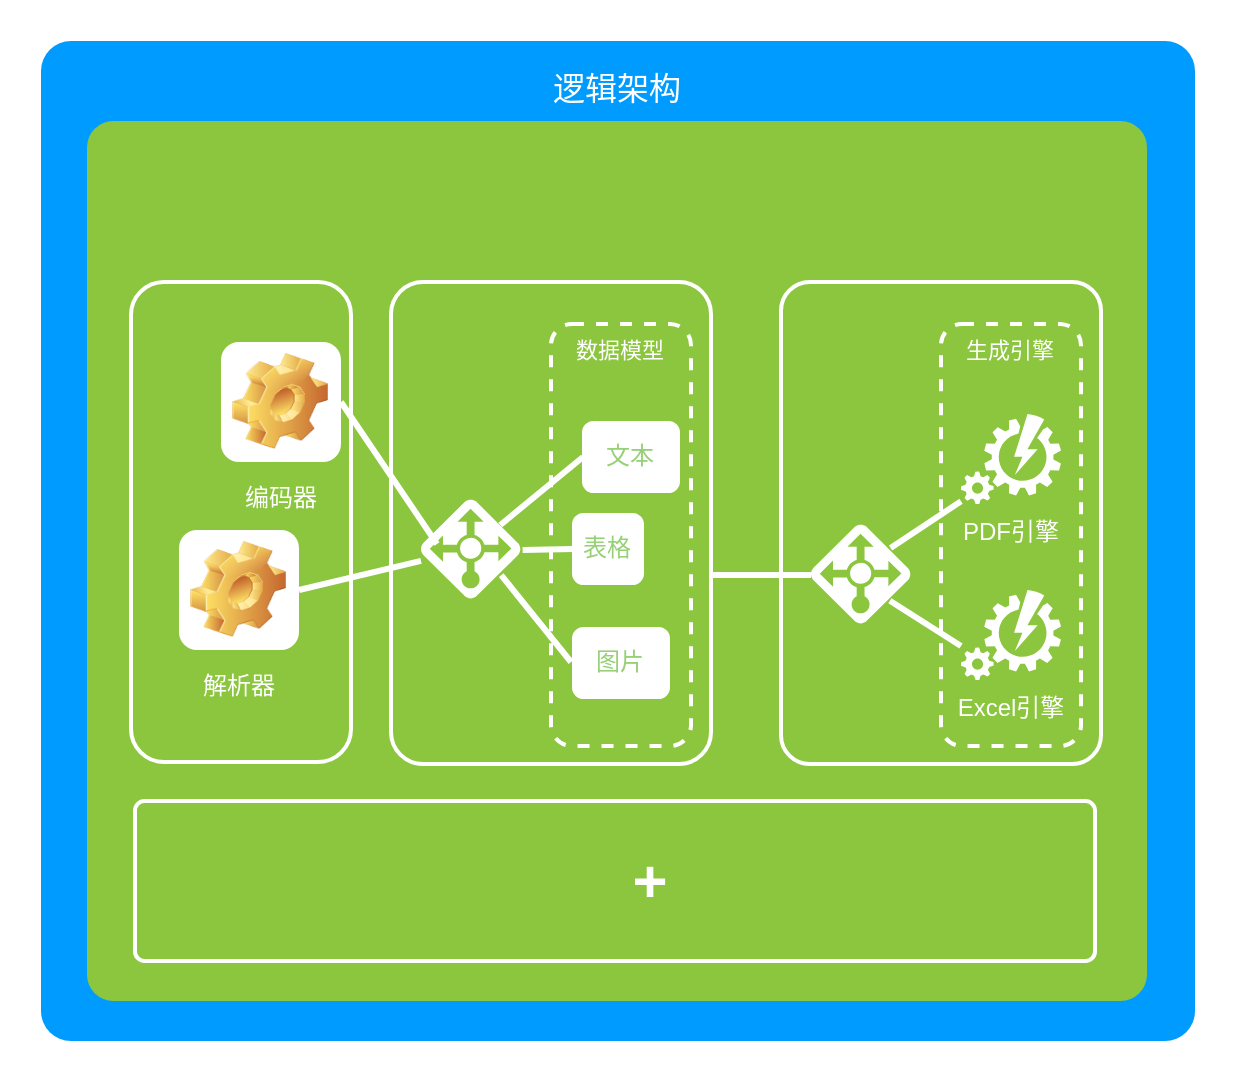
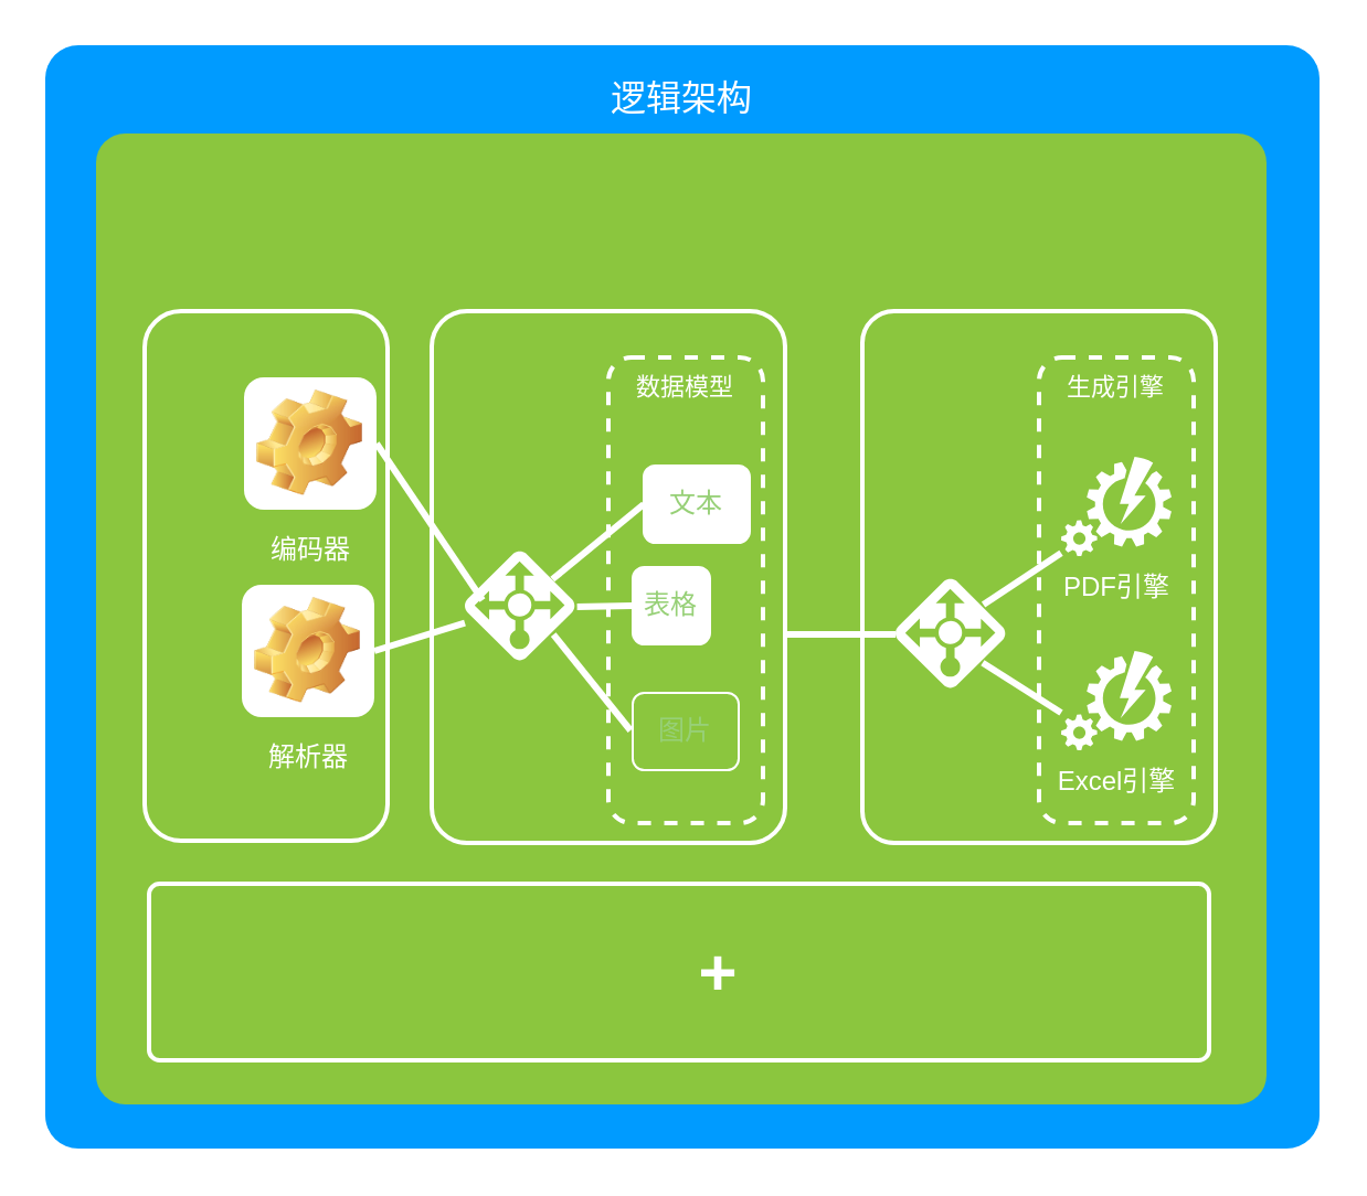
  <mxCell id="0" style=";html=1;" />
  <mxCell id="1" style=";html=1;" parent="0" />
  <mxCell id="2" value="&lt;font style=&quot;font-size: 16px ; line-height: 100%&quot;&gt;逻辑架构&lt;/font&gt;" style="whiteSpace=wrap;html=1;rounded=1;shadow=0;strokeColor=none;strokeWidth=2;fillColor=#009BFF;fontSize=20;fontColor=#FFFFFF;align=center;arcSize=3;verticalAlign=top;spacingTop=4;" parent="1" vertex="1"><mxGeometry x="20" y="20" width="577" height="500" as="geometry" /></mxCell>
  <mxCell id="3" value="" style="rounded=1;whiteSpace=wrap;html=1;shadow=0;strokeWidth=2;fillColor=#8BC63E;fontSize=12;fontColor=#000000;align=center;strokeColor=none;arcSize=3;" parent="1" vertex="1"><mxGeometry x="43" y="60" width="530" height="440" as="geometry" /></mxCell>
  <mxCell id="4" value="" style="rounded=1;whiteSpace=wrap;html=1;shadow=0;strokeWidth=2;fillColor=none;fontSize=12;fontColor=#000000;align=center;strokeColor=#FFFFFF;arcSize=10;" parent="1" vertex="1"><mxGeometry x="195" y="140.5" width="160" height="241" as="geometry" /></mxCell>
  <mxCell id="5" value="数据模型" style="rounded=1;whiteSpace=wrap;html=1;shadow=0;strokeWidth=2;fillColor=none;fontSize=11;fontColor=#FFFFFF;align=center;strokeColor=#FFFFFF;dashed=1;verticalAlign=top;" parent="1" vertex="1"><mxGeometry x="275" y="161.5" width="70" height="211" as="geometry" /></mxCell>
  <mxCell id="6" value="" style="rounded=1;whiteSpace=wrap;html=1;shadow=0;strokeWidth=2;fillColor=none;fontSize=12;fontColor=#000000;align=center;strokeColor=#FFFFFF;" parent="1" vertex="1"><mxGeometry x="65" y="140.5" width="110" height="240" as="geometry" /></mxCell>
  <mxCell id="7" style="html=1;startArrow=none;startFill=0;startSize=10;endArrow=none;endFill=0;endSize=10;strokeWidth=3;fontSize=11;fontColor=#FFFFFF;strokeColor=#FFFFFF;rounded=0;exitX=1;exitY=0.5;exitDx=0;exitDy=0;" parent="1" source="20" target="8" edge="1"><mxGeometry relative="1" as="geometry"><mxPoint x="142" y="286.5" as="sourcePoint" /></mxGeometry></mxCell>
  <mxCell id="8" value="" style="shadow=0;dashed=0;html=1;strokeColor=none;labelPosition=center;verticalLabelPosition=bottom;verticalAlign=top;shape=mxgraph.mscae.cloud.azure_load_balancer_feature;fillColor=#FFFFFF;rounded=1;fontSize=12;fontColor=#000000;align=center;" parent="1" vertex="1"><mxGeometry x="210" y="249" width="50" height="50" as="geometry" /></mxCell>
  <mxCell id="9" style="html=1;startArrow=none;startFill=0;startSize=10;endArrow=none;endFill=0;endSize=10;strokeWidth=3;fontSize=11;fontColor=#FFFFFF;entryX=0.793;entryY=0.26;entryPerimeter=0;strokeColor=#FFFFFF;rounded=0;exitX=0;exitY=0.5;exitDx=0;exitDy=0;" parent="1" source="21" target="8" edge="1"><mxGeometry relative="1" as="geometry"><mxPoint x="285" y="250.484" as="sourcePoint" /></mxGeometry></mxCell>
  <mxCell id="10" style="html=1;entryX=1.016;entryY=0.509;entryPerimeter=0;startArrow=none;startFill=0;startSize=10;endArrow=none;endFill=0;endSize=10;strokeWidth=3;fontSize=11;fontColor=#FFFFFF;strokeColor=#FFFFFF;rounded=0;exitX=0;exitY=0.5;exitDx=0;exitDy=0;" parent="1" source="22" target="8" edge="1"><mxGeometry relative="1" as="geometry"><mxPoint x="285" y="286.729" as="sourcePoint" /></mxGeometry></mxCell>
  <mxCell id="11" style="html=1;entryX=0.802;entryY=0.762;entryPerimeter=0;startArrow=none;startFill=0;startSize=10;endArrow=none;endFill=0;endSize=10;strokeWidth=3;fontSize=11;fontColor=#FFFFFF;strokeColor=#FFFFFF;rounded=0;" parent="1" target="8" edge="1"><mxGeometry relative="1" as="geometry"><mxPoint x="285" y="330.5" as="sourcePoint" /></mxGeometry></mxCell>
  <mxCell id="12" value="" style="rounded=1;whiteSpace=wrap;html=1;shadow=0;strokeWidth=2;fillColor=none;fontSize=12;fontColor=#000000;align=center;strokeColor=#FFFFFF;arcSize=9;" parent="1" vertex="1"><mxGeometry x="390" y="140.5" width="160" height="241" as="geometry" /></mxCell>
  <mxCell id="13" value="&lt;span&gt;生成引擎&lt;/span&gt;" style="rounded=1;whiteSpace=wrap;html=1;shadow=0;strokeWidth=2;fillColor=none;fontSize=11;fontColor=#FFFFFF;align=center;strokeColor=#FFFFFF;dashed=1;verticalAlign=top;" parent="1" vertex="1"><mxGeometry x="470" y="161.5" width="70" height="211" as="geometry" /></mxCell>
  <mxCell id="14" style="html=1;startArrow=none;startFill=0;startSize=10;endArrow=none;endFill=0;endSize=10;strokeWidth=3;fontSize=11;fontColor=#FFFFFF;strokeColor=#FFFFFF;rounded=0;edgeStyle=elbowEdgeStyle;elbow=vertical;" parent="1" source="17" target="4" edge="1"><mxGeometry relative="1" as="geometry" /></mxCell>
  <mxCell id="15" style="html=1;startArrow=none;startFill=0;startSize=10;endArrow=none;endFill=0;endSize=10;strokeWidth=3;fontSize=11;fontColor=#FFFFFF;strokeColor=#FFFFFF;rounded=0;exitX=0.796;exitY=0.241;exitPerimeter=0;" parent="1" source="17" edge="1"><mxGeometry relative="1" as="geometry"><mxPoint x="480" y="250.132" as="targetPoint" /></mxGeometry></mxCell>
  <mxCell id="16" style="html=1;startArrow=none;startFill=0;startSize=10;endArrow=none;endFill=0;endSize=10;strokeWidth=3;fontSize=11;fontColor=#FFFFFF;strokeColor=#FFFFFF;rounded=0;exitX=0.789;exitY=0.767;exitPerimeter=0;" parent="1" source="17" edge="1"><mxGeometry relative="1" as="geometry"><mxPoint x="480" y="322.542" as="targetPoint" /></mxGeometry></mxCell>
  <mxCell id="17" value="" style="shadow=0;dashed=0;html=1;strokeColor=none;labelPosition=center;verticalLabelPosition=bottom;verticalAlign=top;shape=mxgraph.mscae.cloud.azure_load_balancer_feature;fillColor=#FFFFFF;rounded=1;fontSize=12;fontColor=#000000;align=center;" parent="1" vertex="1"><mxGeometry x="405" y="261.5" width="50" height="50" as="geometry" /></mxCell>
  <mxCell id="18" value="" style="rounded=1;whiteSpace=wrap;html=1;shadow=0;strokeWidth=2;fillColor=none;fontSize=12;fontColor=#FFFFFF;align=center;strokeColor=#FFFFFF;arcSize=6;verticalAlign=top;" parent="1" vertex="1"><mxGeometry x="67" y="400" width="480" height="80" as="geometry" /></mxCell>
  <mxCell id="19" value="+" style="text;html=1;strokeColor=none;fillColor=none;align=center;verticalAlign=middle;whiteSpace=wrap;rounded=1;shadow=0;fontSize=30;fontColor=#FFFFFF;fontStyle=1" parent="1" vertex="1"><mxGeometry x="304.5" y="422.5" width="40" height="35" as="geometry" /></mxCell>
- <mxCell id="20" value="解析器" style="icon;html=1;image=img/clipart/Gear_128x128.png;fontColor=#FFFFFF;labelBackgroundColor=none;strokeColor=none;" parent="1" vertex="1"><mxGeometry x="89" y="264.5" width="60" height="60" as="geometry" /></mxCell>
+ <mxCell id="20" value="解析器" style="icon;html=1;image=img/clipart/Gear_128x128.png;fontColor=#FFFFFF;labelBackgroundColor=none;strokeColor=none;" parent="1" vertex="1"><mxGeometry x="109" y="264.5" width="60" height="60" as="geometry" /></mxCell>
  <mxCell id="21" value="&lt;font color=&quot;#97d077&quot;&gt;文本&lt;/font&gt;" style="rounded=1;whiteSpace=wrap;html=1;strokeColor=#FFFFFF;" parent="1" vertex="1"><mxGeometry x="291" y="210.5" width="48" height="35" as="geometry" /></mxCell>
  <mxCell id="22" value="&lt;font color=&quot;#97d077&quot;&gt;表格&lt;/font&gt;" style="rounded=1;whiteSpace=wrap;html=1;strokeColor=#FFFFFF;" parent="1" vertex="1"><mxGeometry x="286" y="256.5" width="35" height="35" as="geometry" /></mxCell>
- <mxCell id="23" value="&lt;font color=&quot;#97d077&quot;&gt;图片&lt;/font&gt;" style="rounded=1;whiteSpace=wrap;html=1;strokeColor=#FFFFFF;" parent="1" vertex="1"><mxGeometry x="286" y="313.5" width="48" height="35" as="geometry" /></mxCell>
+ <mxCell id="23" value="&lt;font color=&quot;#97d077&quot;&gt;图片&lt;/font&gt;" style="rounded=1;whiteSpace=wrap;html=1;strokeColor=#FFFFFF;fillColor=#8bc63e;" parent="1" vertex="1"><mxGeometry x="286" y="313.5" width="48" height="35" as="geometry" /></mxCell>
  <mxCell id="24" value="PDF引擎" style="verticalLabelPosition=bottom;html=1;verticalAlign=top;align=center;strokeColor=none;fillColor=#FFFFFF;shape=mxgraph.azure.automation;pointerEvents=1;fontColor=#FFFFFF;" parent="1" vertex="1"><mxGeometry x="480" y="206.5" width="50" height="45" as="geometry" /></mxCell>
  <mxCell id="25" value="Excel引擎" style="verticalLabelPosition=bottom;html=1;verticalAlign=top;align=center;strokeColor=none;fillColor=#FFFFFF;shape=mxgraph.azure.automation;pointerEvents=1;fontColor=#FFFFFF;" parent="1" vertex="1"><mxGeometry x="480" y="294.5" width="50" height="45" as="geometry" /></mxCell>
  <mxCell id="26" value="编码器" style="icon;html=1;image=img/clipart/Gear_128x128.png;fontColor=#FFFFFF;labelBackgroundColor=none;strokeColor=none;" parent="1" vertex="1"><mxGeometry x="110" y="170.5" width="60" height="60" as="geometry" /></mxCell>
  <mxCell id="27" style="html=1;startArrow=none;startFill=0;startSize=10;endArrow=none;endFill=0;endSize=10;strokeWidth=3;fontSize=11;fontColor=#FFFFFF;strokeColor=#FFFFFF;rounded=0;exitX=1;exitY=0.5;exitDx=0;exitDy=0;entryX=0.16;entryY=0.45;entryDx=0;entryDy=0;entryPerimeter=0;" parent="1" source="26" target="8" edge="1"><mxGeometry relative="1" as="geometry"><mxPoint x="159" y="304.5" as="sourcePoint" /><mxPoint x="220" y="289.959" as="targetPoint" /></mxGeometry></mxCell>
